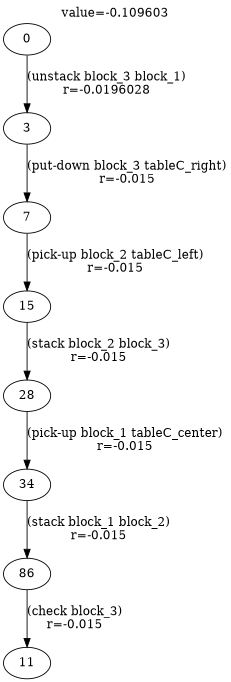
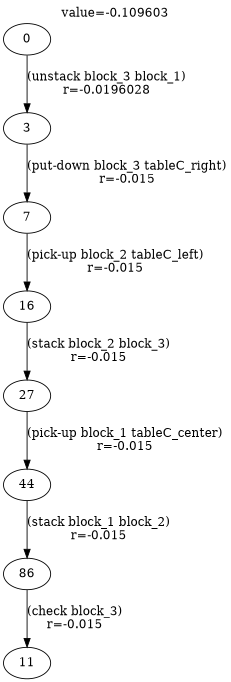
  digraph {
    label="value=-0.109603"
    labelloc=top
    0
    3
    n3 [label=7]
-   16 [label=15]
-   27 [label=28]
-   44 [label=34]
+   16
+   27
+   44
    n7 [label=86]
    n8 [label=11]
    0 -> 3 [label="(unstack block_3 block_1)\nr=-0.0196028"]
    3 -> n3 [label="(put-down block_3 tableC_right)\nr=-0.015"]
    n3 -> 16 [label="(pick-up block_2 tableC_left)\nr=-0.015"]
    16 -> 27 [label="(stack block_2 block_3)\nr=-0.015"]
    27 -> 44 [label="(pick-up block_1 tableC_center)\nr=-0.015"]
    44 -> n7 [label="(stack block_1 block_2)\nr=-0.015"]
    n7 -> n8 [label="(check block_3)\nr=-0.015"]
  }
